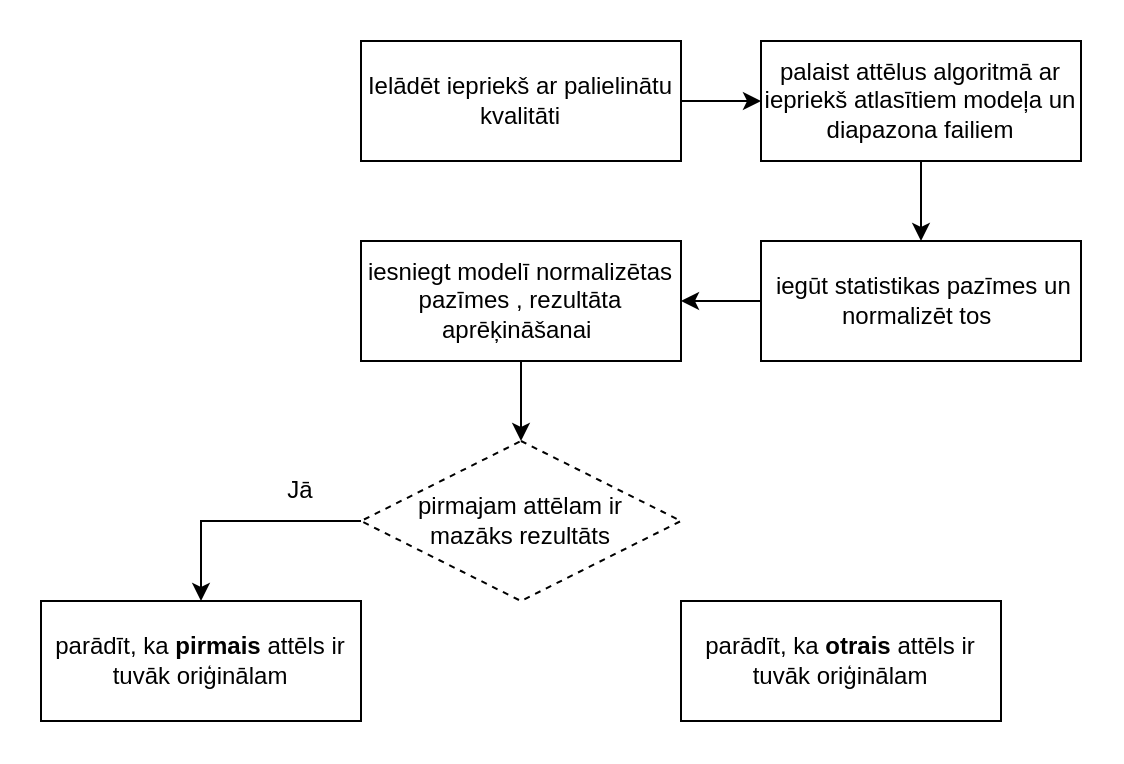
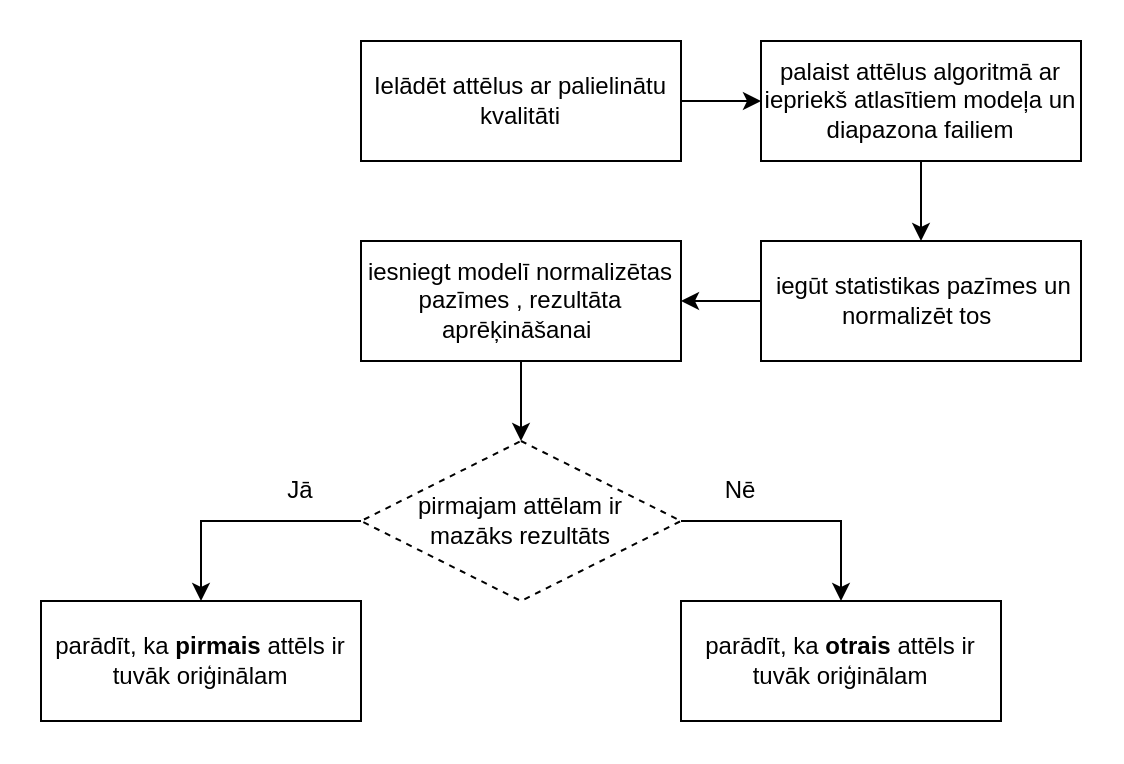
  <mxCell id="0" />
  <mxCell id="1" parent="0" />
- <mxCell id="2" value="Ielādēt iepriekš ar palielinātu kvalitāti" style="rounded=0;whiteSpace=wrap;html=1;" parent="1" vertex="1"><mxGeometry x="180" y="20" width="160" height="60" as="geometry" /></mxCell>
+ <mxCell id="2" value="Ielādēt attēlus ar palielinātu kvalitāti" style="rounded=0;whiteSpace=wrap;html=1;" parent="1" vertex="1"><mxGeometry x="180" y="20" width="160" height="60" as="geometry" /></mxCell>
  <mxCell id="3" value="pirmajam attēlam ir &lt;br&gt;mazāks rezultāts" style="rhombus;whiteSpace=wrap;html=1;dashed=1;" vertex="1" parent="1"><mxGeometry x="180" y="220" width="160" height="80" as="geometry" /></mxCell>
  <mxCell id="4" value="" style="endArrow=classic;html=1;rounded=0;exitX=0.5;exitY=1;exitDx=0;exitDy=0;entryX=0.5;entryY=0;entryDx=0;entryDy=0;" edge="1" parent="1" target="3"><mxGeometry width="50" height="50" relative="1" as="geometry"><mxPoint x="260" y="180" as="sourcePoint" /><mxPoint x="480" y="270" as="targetPoint" /></mxGeometry></mxCell>
  <mxCell id="5" value="parādīt, ka &lt;b&gt;pirmais &lt;/b&gt;attēls ir tuvāk oriģinālam" style="rounded=0;whiteSpace=wrap;html=1;" vertex="1" parent="1"><mxGeometry x="20" y="300" width="160" height="60" as="geometry" /></mxCell>
  <mxCell id="6" value="parādīt, ka &lt;b&gt;otrais &lt;/b&gt;attēls ir tuvāk oriģinālam" style="rounded=0;whiteSpace=wrap;html=1;" vertex="1" parent="1"><mxGeometry x="340" y="300" width="160" height="60" as="geometry" /></mxCell>
+ <mxCell id="7" value="" style="endArrow=classic;html=1;rounded=0;exitX=1;exitY=0.5;exitDx=0;exitDy=0;entryX=0.5;entryY=0;entryDx=0;entryDy=0;" edge="1" parent="1" source="3" target="6"><mxGeometry width="50" height="50" relative="1" as="geometry"><mxPoint x="420" y="290" as="sourcePoint" /><mxPoint x="470" y="240" as="targetPoint" /><Array as="points"><mxPoint x="420" y="260" /></Array></mxGeometry></mxCell>
  <mxCell id="8" value="" style="endArrow=classic;html=1;rounded=0;exitX=0;exitY=0.5;exitDx=0;exitDy=0;entryX=0.5;entryY=0;entryDx=0;entryDy=0;" edge="1" parent="1" source="3" target="5"><mxGeometry width="50" height="50" relative="1" as="geometry"><mxPoint x="110" y="250" as="sourcePoint" /><mxPoint x="160" y="200" as="targetPoint" /><Array as="points"><mxPoint x="100" y="260" /></Array></mxGeometry></mxCell>
  <mxCell id="9" value="Jā" style="text;html=1;strokeColor=none;fillColor=none;align=center;verticalAlign=middle;whiteSpace=wrap;rounded=0;" vertex="1" parent="1"><mxGeometry x="120" y="230" width="60" height="30" as="geometry" /></mxCell>
+ <mxCell id="10" value="Nē" style="text;html=1;strokeColor=none;fillColor=none;align=center;verticalAlign=middle;whiteSpace=wrap;rounded=0;" vertex="1" parent="1"><mxGeometry x="340" y="230" width="60" height="30" as="geometry" /></mxCell>
  <mxCell id="11" value="palaist attēlus algoritmā ar iepriekš atlasītiem modeļa un diapazona failiem" style="rounded=0;whiteSpace=wrap;html=1;" vertex="1" parent="1"><mxGeometry x="380" y="20" width="160" height="60" as="geometry" /></mxCell>
  <mxCell id="12" value="" style="endArrow=classic;html=1;rounded=0;exitX=1;exitY=0.5;exitDx=0;exitDy=0;entryX=0;entryY=0.5;entryDx=0;entryDy=0;" edge="1" parent="1" source="2" target="11"><mxGeometry width="50" height="50" relative="1" as="geometry"><mxPoint x="410" y="190" as="sourcePoint" /><mxPoint x="460" y="140" as="targetPoint" /></mxGeometry></mxCell>
  <mxCell id="13" value="&amp;nbsp;iegūt statistikas pazīmes un normalizēt tos&amp;nbsp;" style="rounded=0;whiteSpace=wrap;html=1;" vertex="1" parent="1"><mxGeometry x="380" y="120" width="160" height="60" as="geometry" /></mxCell>
  <mxCell id="14" value="iesniegt modelī normalizētas pazīmes&amp;nbsp;, rezultāta aprēķināšanai&amp;nbsp;" style="rounded=0;whiteSpace=wrap;html=1;" vertex="1" parent="1"><mxGeometry x="180" y="120" width="160" height="60" as="geometry" /></mxCell>
  <mxCell id="15" value="" style="endArrow=classic;html=1;rounded=0;exitX=0.5;exitY=1;exitDx=0;exitDy=0;entryX=0.5;entryY=0;entryDx=0;entryDy=0;" edge="1" parent="1" source="11" target="13"><mxGeometry width="50" height="50" relative="1" as="geometry"><mxPoint x="350" y="60" as="sourcePoint" /><mxPoint x="390" y="60" as="targetPoint" /></mxGeometry></mxCell>
  <mxCell id="16" value="" style="endArrow=classic;html=1;rounded=0;exitX=0;exitY=0.5;exitDx=0;exitDy=0;entryX=1;entryY=0.5;entryDx=0;entryDy=0;" edge="1" parent="1" source="13" target="14"><mxGeometry width="50" height="50" relative="1" as="geometry"><mxPoint x="470" y="90" as="sourcePoint" /><mxPoint x="470" y="130" as="targetPoint" /></mxGeometry></mxCell>
